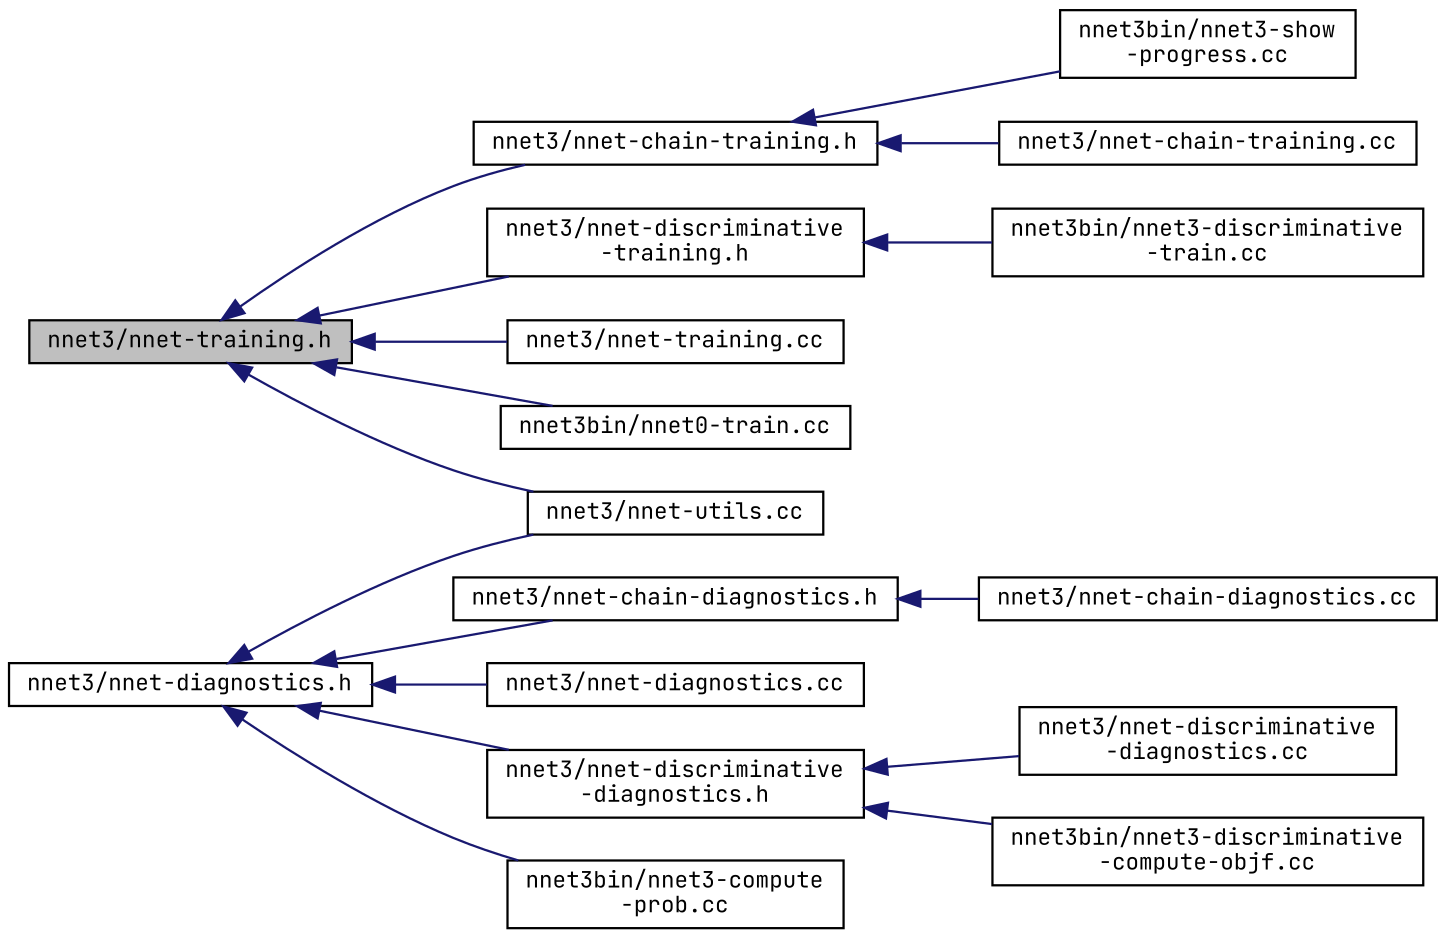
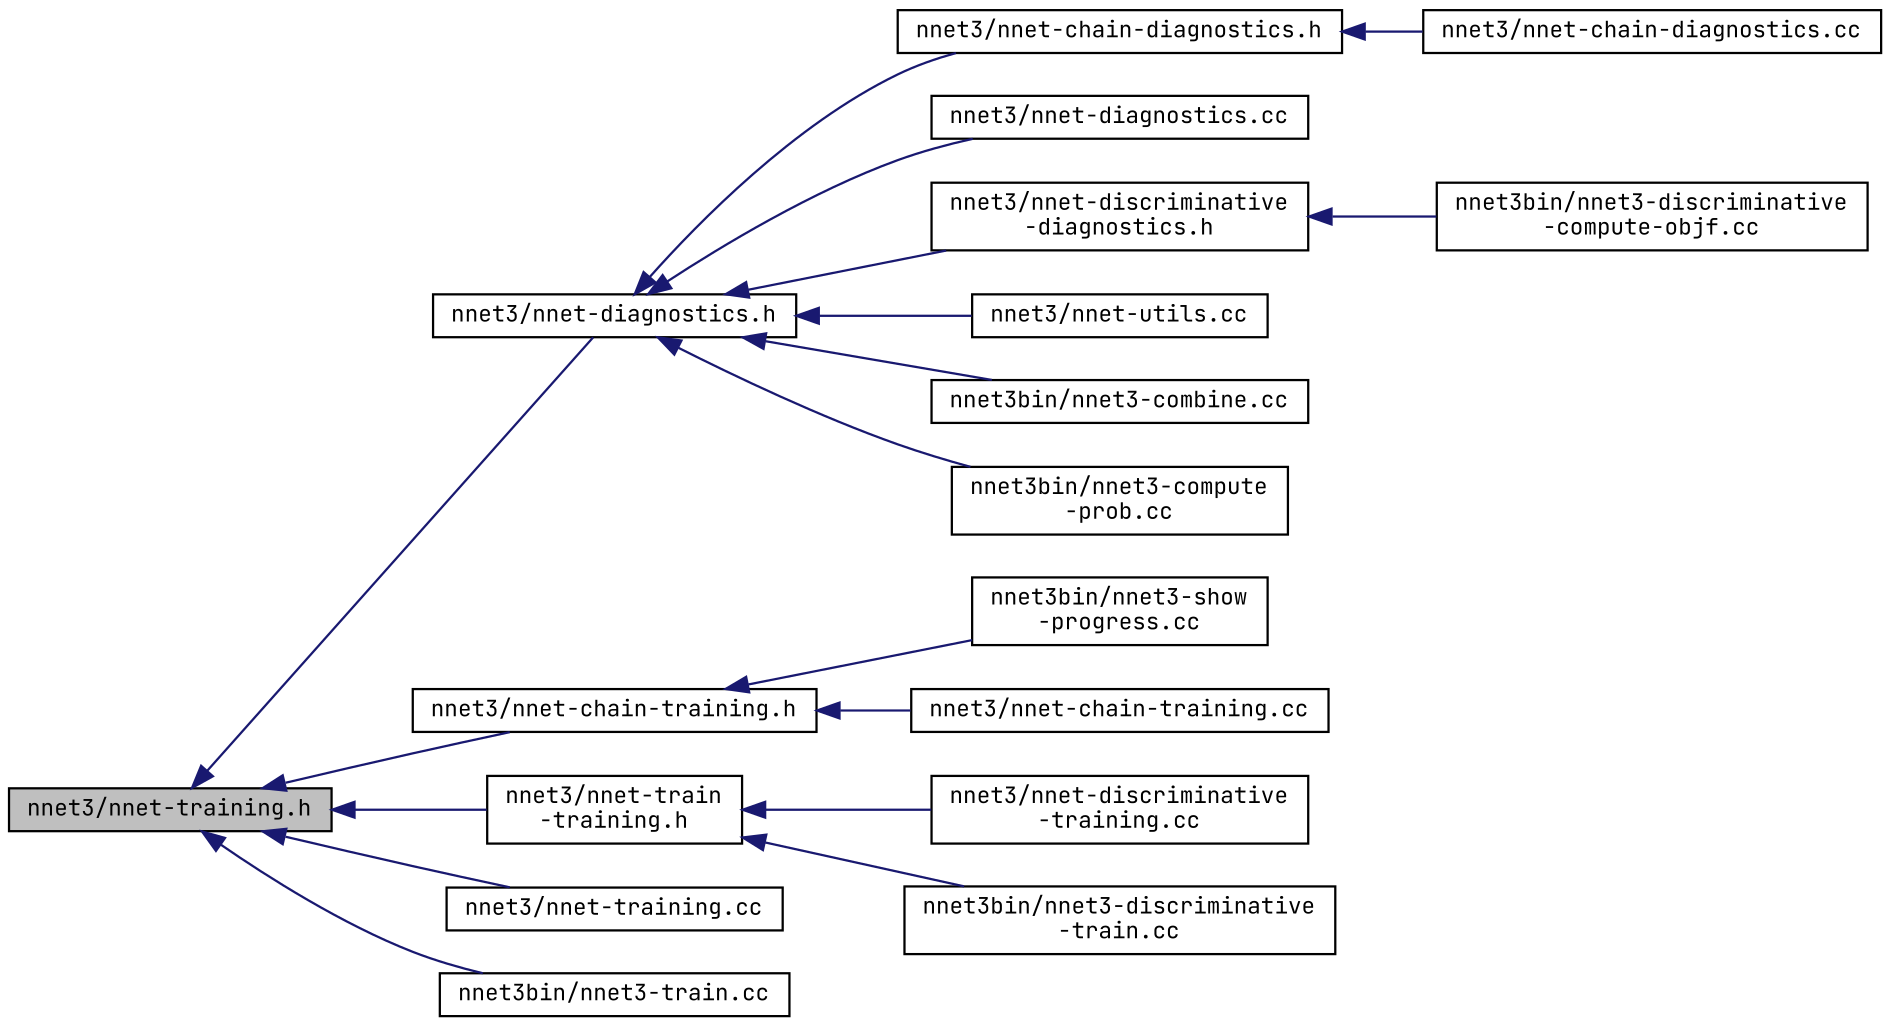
  digraph {
    fontname="JetBrains Mono"
    rankdir=LR
    node [color=black fillcolor=white fontname="JetBrains Mono" fontsize=10 shape=record style=filled]
    edge [color=midnightblue dir=back fontname="JetBrains Mono" fontsize=10 labelfontname=Helvetica labelfontsize=10 style=solid]
    n1 [fillcolor=grey75 fontcolor=black height=0.2 label="nnet3/nnet-training.h" width=0.4]
    n2 [height=0.2 label="nnet3/nnet-diagnostics.h" width=0.4]
    n3 [height=0.2 label="nnet3/nnet-chain-training.h" width=0.4]
-   n4 [height=0.2 label="nnet3/nnet-discriminative\l-training.h" width=0.4]
+   n4 [height=0.2 label="nnet3/nnet-train\l-training.h" width=0.4]
    n5 [height=0.2 label="nnet3/nnet-training.cc" width=0.4]
-   n6 [height=0.2 label="nnet3bin/nnet0-train.cc" width=0.4]
+   n6 [height=0.2 label="nnet3bin/nnet3-train.cc" width=0.4]
    n7 [height=0.2 label="nnet3/nnet-chain-diagnostics.h" width=0.4]
    n8 [height=0.2 label="nnet3/nnet-diagnostics.cc" width=0.4]
    n9 [height=0.2 label="nnet3/nnet-discriminative\l-diagnostics.h" width=0.4]
    n10 [height=0.2 label="nnet3/nnet-utils.cc" width=0.4]
+   n11 [height=0.2 label="nnet3bin/nnet3-combine.cc" width=0.4]
    n12 [height=0.2 label="nnet3bin/nnet3-compute\l-prob.cc" width=0.4]
    n13 [height=0.2 label="nnet3bin/nnet3-show\l-progress.cc" width=0.4]
    n14 [height=0.2 label="nnet3/nnet-chain-training.cc" width=0.4]
+   n15 [height=0.2 label="nnet3/nnet-discriminative\l-training.cc" width=0.4]
    n16 [height=0.2 label="nnet3bin/nnet3-discriminative\l-train.cc" width=0.4]
    n17 [height=0.2 label="nnet3/nnet-chain-diagnostics.cc" width=0.4]
-   n18 [height=0.2 label="nnet3/nnet-discriminative\l-diagnostics.cc" width=0.4]
    n19 [height=0.2 label="nnet3bin/nnet3-discriminative\l-compute-objf.cc" width=0.4]
-   n1 -> n10
+   n1 -> n2
    n1 -> n3
    n1 -> n4
    n1 -> n5
    n1 -> n6
    n2 -> n7
    n2 -> n8
    n2 -> n9
    n2 -> n10
+   n2 -> n11
    n2 -> n12
    n3 -> n13
    n3 -> n14
+   n4 -> n15
    n4 -> n16
    n7 -> n17
-   n9 -> n18
    n9 -> n19
  }
